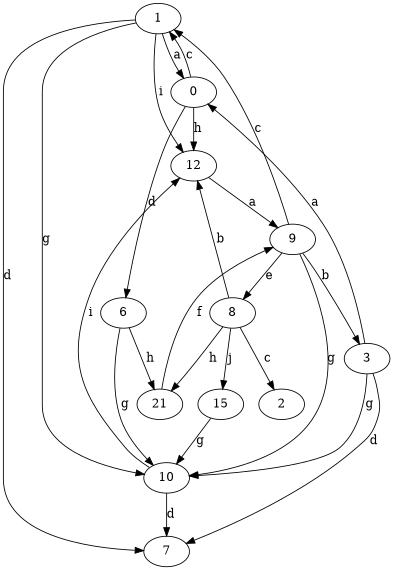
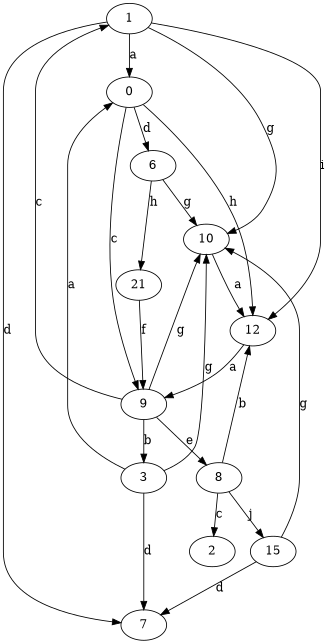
  strict digraph {
    n1 [label=1]
    0
    6
    12
    7
    10
    n7 [label=21]
    9
    3
    8
    2
    15
    n1 -> 0 [label=a]
    n1 -> 12 [label=i]
    n1 -> 7 [label=d]
    n1 -> 10 [label=g]
-   0 -> n1 [label=c]
+   0 -> 9 [label=c]
    0 -> 6 [label=d]
    0 -> 12 [label=h]
    6 -> 10 [label=g]
    6 -> n7 [label=h]
    12 -> 9 [label=a]
-   10 -> 12 [label=i]
+   10 -> 12 [label=a]
    n7 -> 9 [label=f]
    9 -> n1 [label=c]
    9 -> 10 [label=g]
    9 -> 3 [label=b]
    9 -> 8 [label=e]
    3 -> 0 [label=a]
    3 -> 7 [label=d]
    3 -> 10 [label=g]
    8 -> 12 [label=b]
-   8 -> n7 [label=h]
    8 -> 2 [label=c]
    8 -> 15 [label=j]
-   10 -> 7 [label=d]
+   15 -> 7 [label=d]
    15 -> 10 [label=g]
  }
